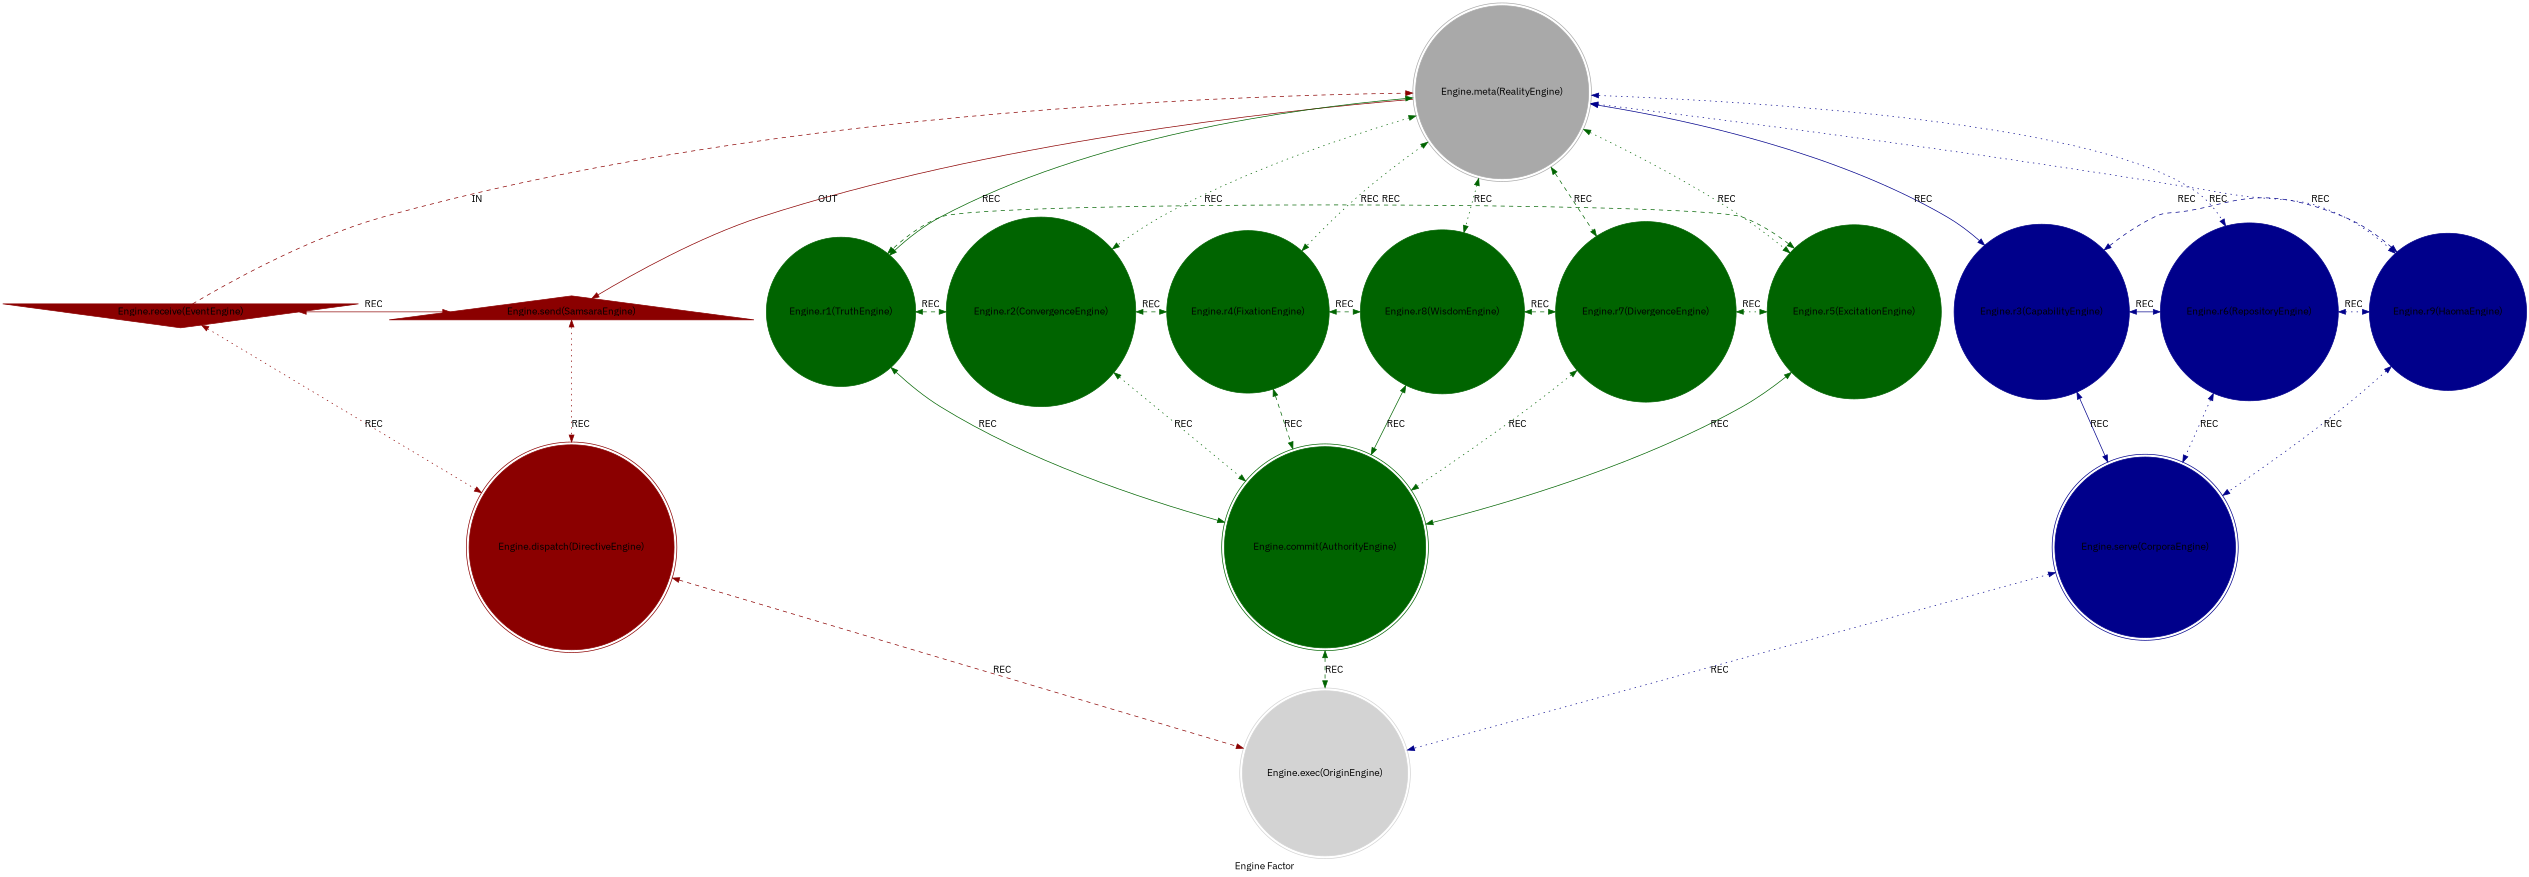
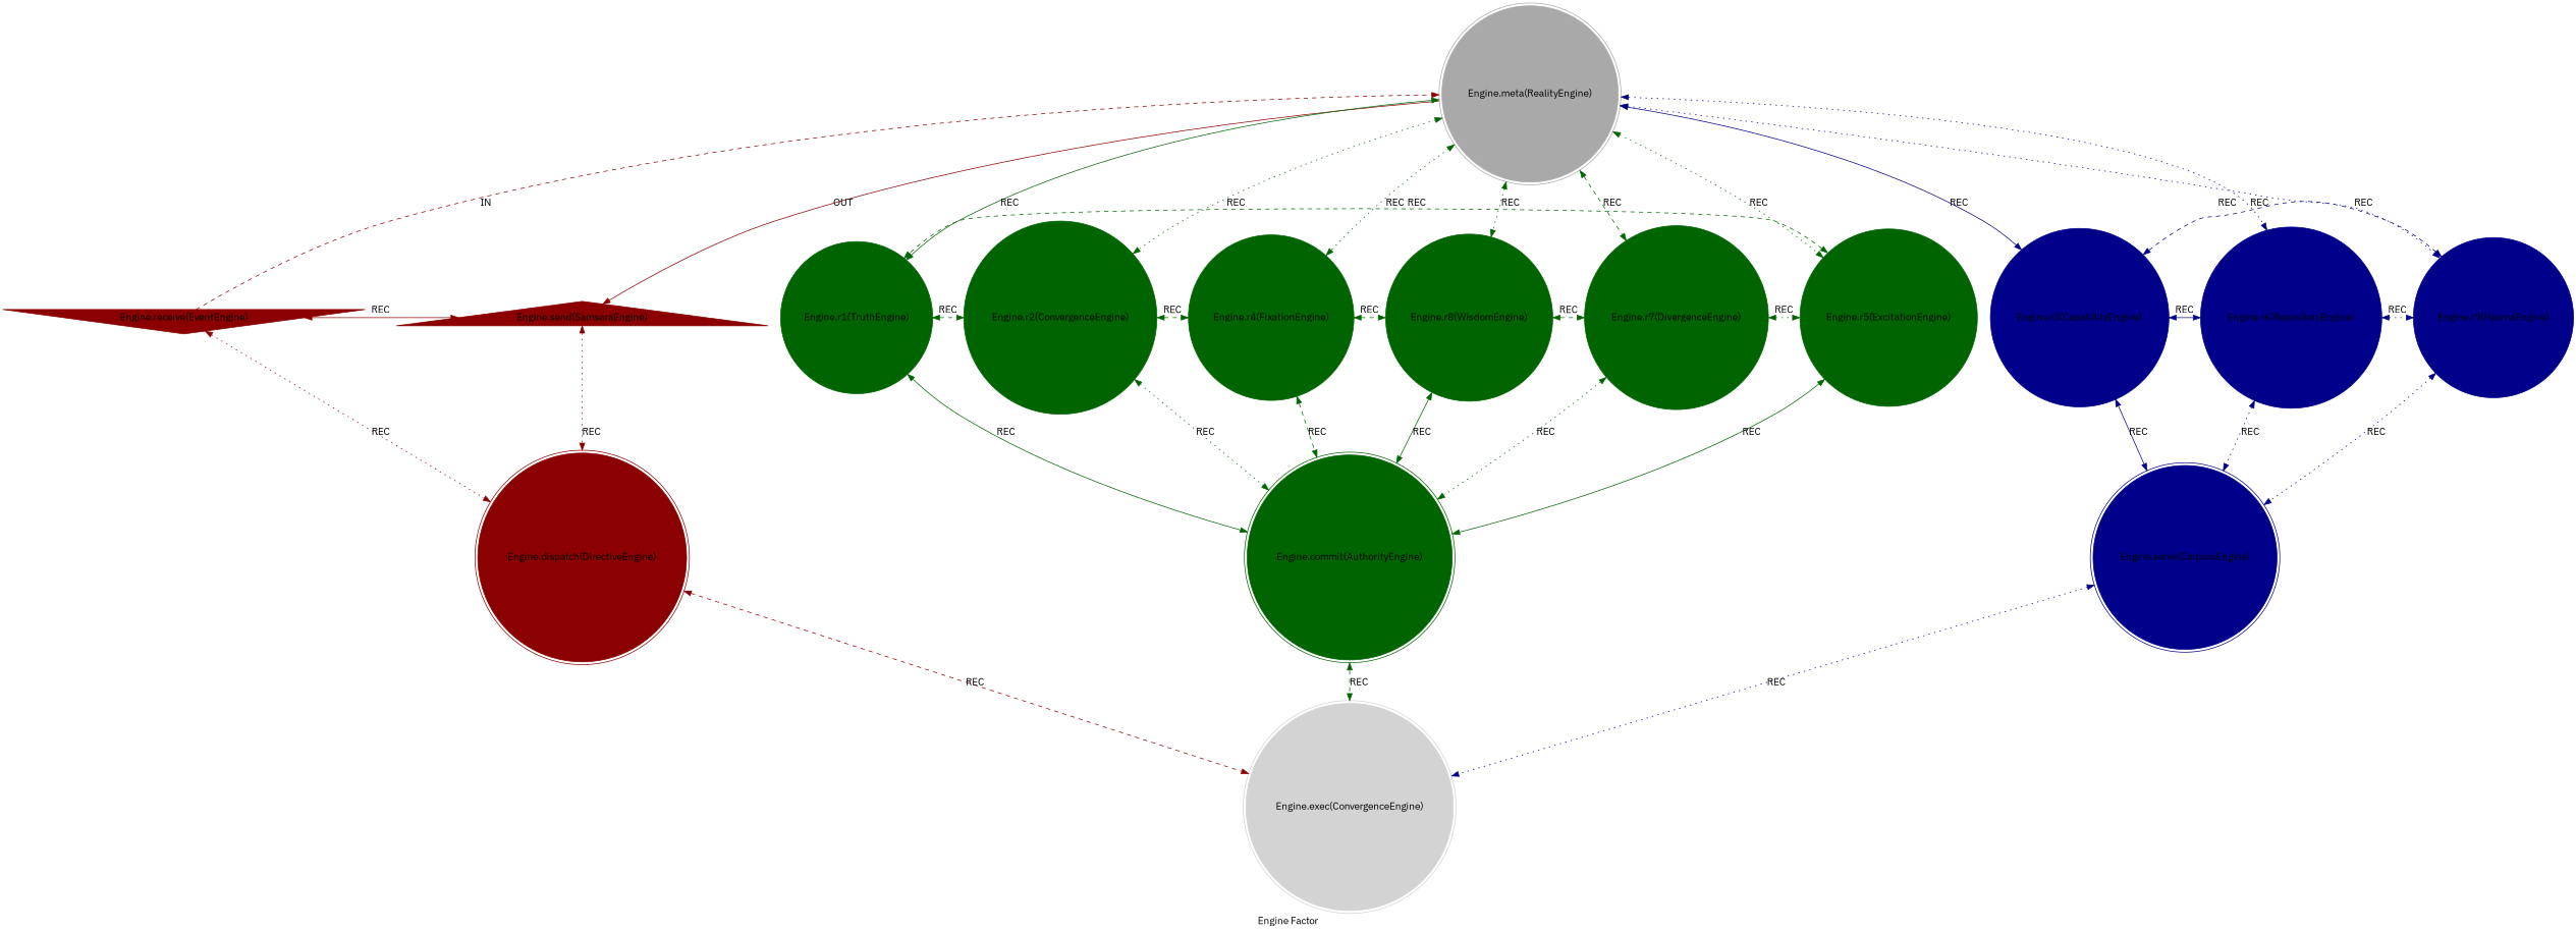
  strict digraph {
    color=lightgray
    label="Engine Factor"
    style=filled
    fontname="IBM Plex Sans"
    node [color=darkgreen shape=circle style=filled fontname="IBM Plex Sans"]
    edge [color=darkgreen style=dotted fontname="IBM Plex Sans" dir=both]
    n1 [color=darkred label="Engine.receive(EventEngine)" shape=invtriangle]
    n2 [color=darkgray label="Engine.meta(RealityEngine)" shape=doublecircle]
    n3 [color=darkred label="Engine.send(SamsaraEngine)" shape=triangle]
    n4 [color=darkred label="Engine.dispatch(DirectiveEngine)" shape=doublecircle]
    n5 [label="Engine.r1(TruthEngine)"]
    n6 [label="Engine.r2(ConvergenceEngine)"]
    n7 [label="Engine.r4(FixationEngine)"]
    n8 [label="Engine.r8(WisdomEngine)"]
    n9 [label="Engine.r7(DivergenceEngine)"]
    n10 [label="Engine.r5(ExcitationEngine)"]
    n11 [color=darkblue label="Engine.r3(CapabilityEngine)"]
    n12 [color=darkblue label="Engine.r6(RepositoryEngine)"]
    n13 [color=darkblue label="Engine.r9(HaomaEngine)"]
    n14 [label="Engine.commit(AuthorityEngine)" shape=doublecircle]
    n15 [color=darkblue label="Engine.serve(CorporaEngine)" shape=doublecircle]
-   n16 [color=lightgray label="Engine.exec(OriginEngine)" shape=doublecircle]
+   n16 [color=lightgray label="Engine.exec(ConvergenceEngine)" shape=doublecircle]
    n1 -> n2 [color=darkred constraint=false label=IN style=dashed dir=""]
    n1 -> n3 [color=darkred constraint=false label=REC style=solid]
    n1 -> n4 [color=darkred label=REC]
    n2 -> n3 [color=darkred label=OUT style=solid dir=""]
    n2 -> n5 [label=REC style=solid]
    n2 -> n6 [label=REC]
    n2 -> n7 [label=REC]
    n2 -> n8 [label=REC]
    n2 -> n9 [label=REC style=dashed]
    n2 -> n10 [label=REC]
    n2 -> n11 [color=darkblue label=REC style=solid]
    n2 -> n12 [color=darkblue label=REC]
    n2 -> n13 [color=darkblue label=REC]
    n3 -> n4 [color=darkred label=REC]
    n4 -> n16 [color=darkred label=REC style=dashed]
    n5 -> n6 [constraint=false label=REC style=dashed]
    n5 -> n14 [label=REC style=solid]
    n6 -> n7 [constraint=false label=REC style=dashed]
    n6 -> n14 [label=REC]
    n7 -> n8 [constraint=false label=REC style=dashed]
    n7 -> n14 [label=REC style=dashed]
    n8 -> n9 [constraint=false label=REC style=dashed]
    n8 -> n14 [label=REC style=solid]
    n9 -> n10 [constraint=false label=REC]
    n9 -> n14 [label=REC]
    n10 -> n5 [constraint=false label=REC style=dashed]
    n10 -> n14 [label=REC style=solid]
    n11 -> n12 [color=darkblue constraint=false label=REC style=solid]
    n11 -> n15 [color=darkblue label=REC style=solid]
    n12 -> n13 [color=darkblue constraint=false label=REC]
    n12 -> n15 [color=darkblue label=REC]
    n13 -> n11 [color=darkblue constraint=false label=REC style=dashed]
    n13 -> n15 [color=darkblue label=REC]
    n14 -> n16 [label=REC style=dashed]
    n15 -> n16 [color=darkblue label=REC]
  }
